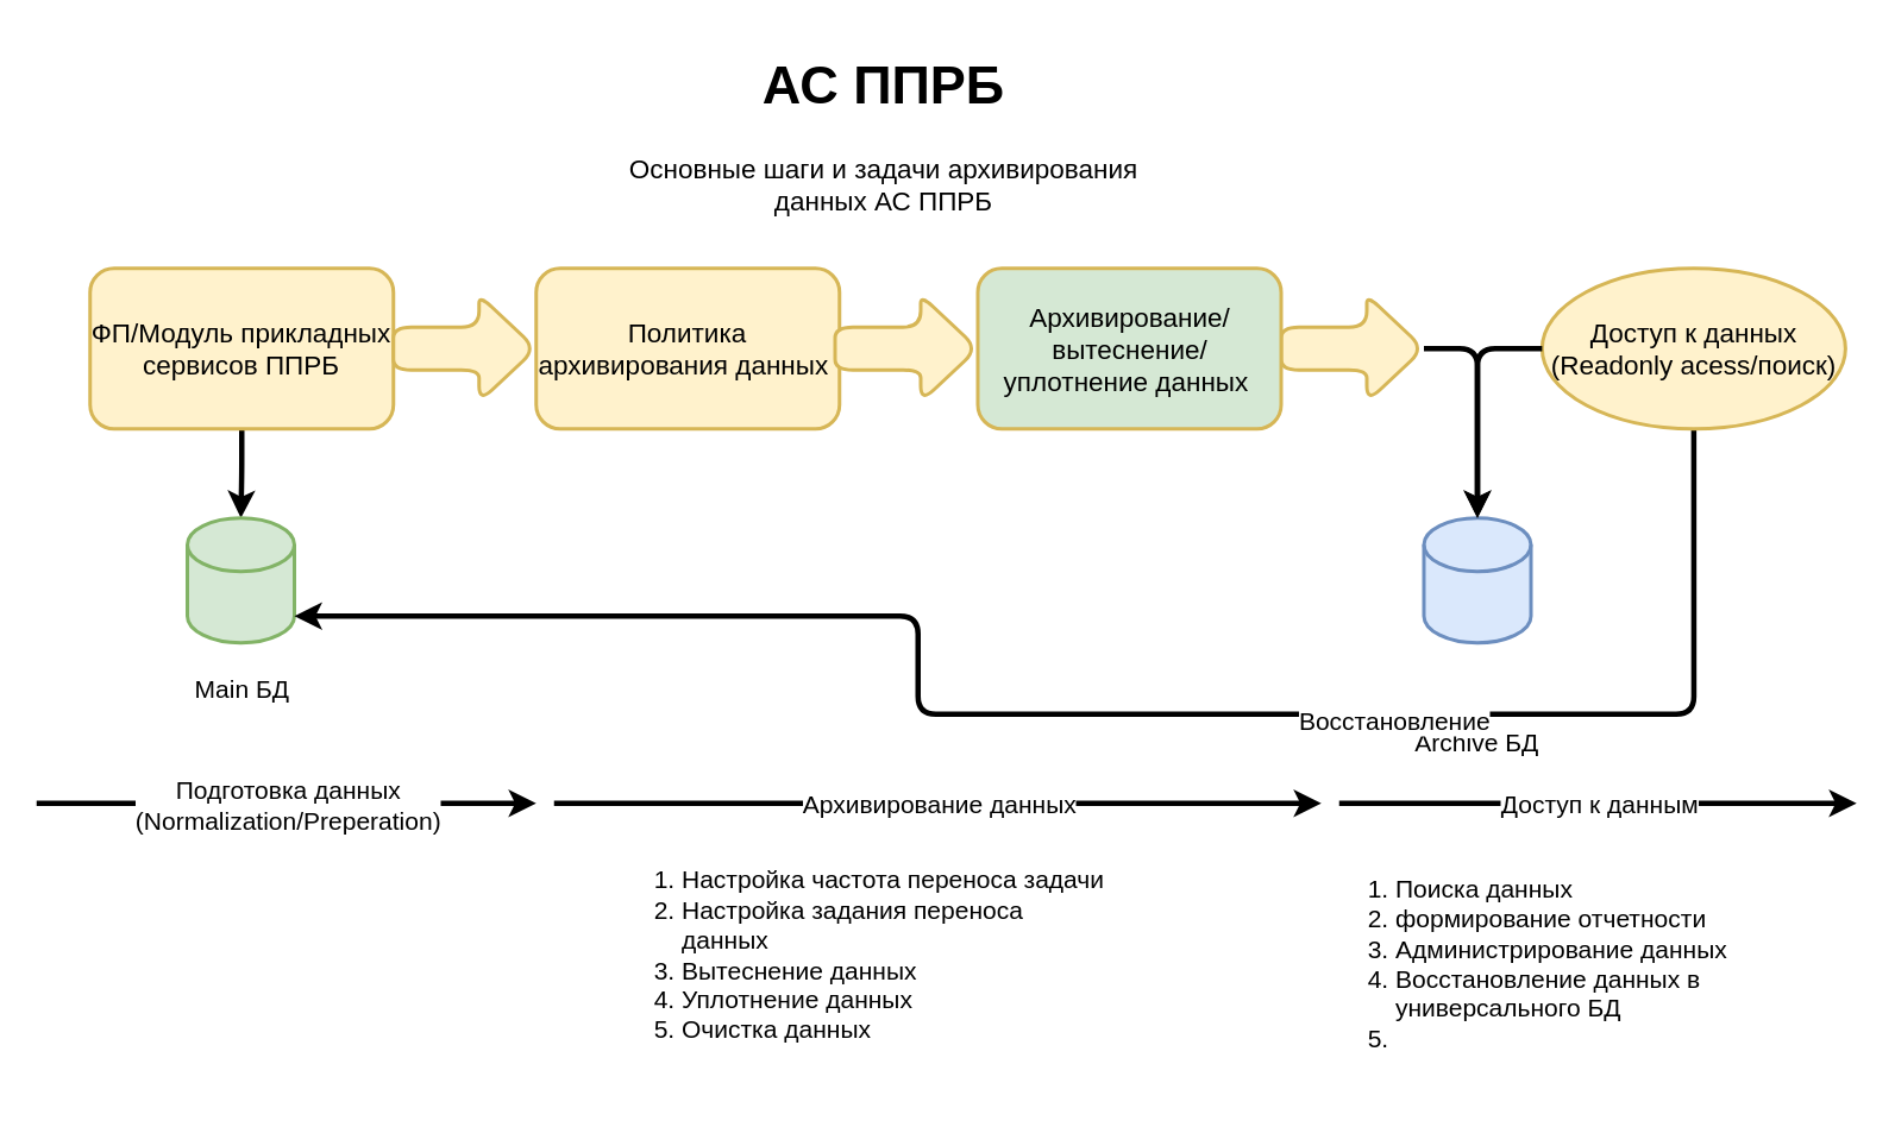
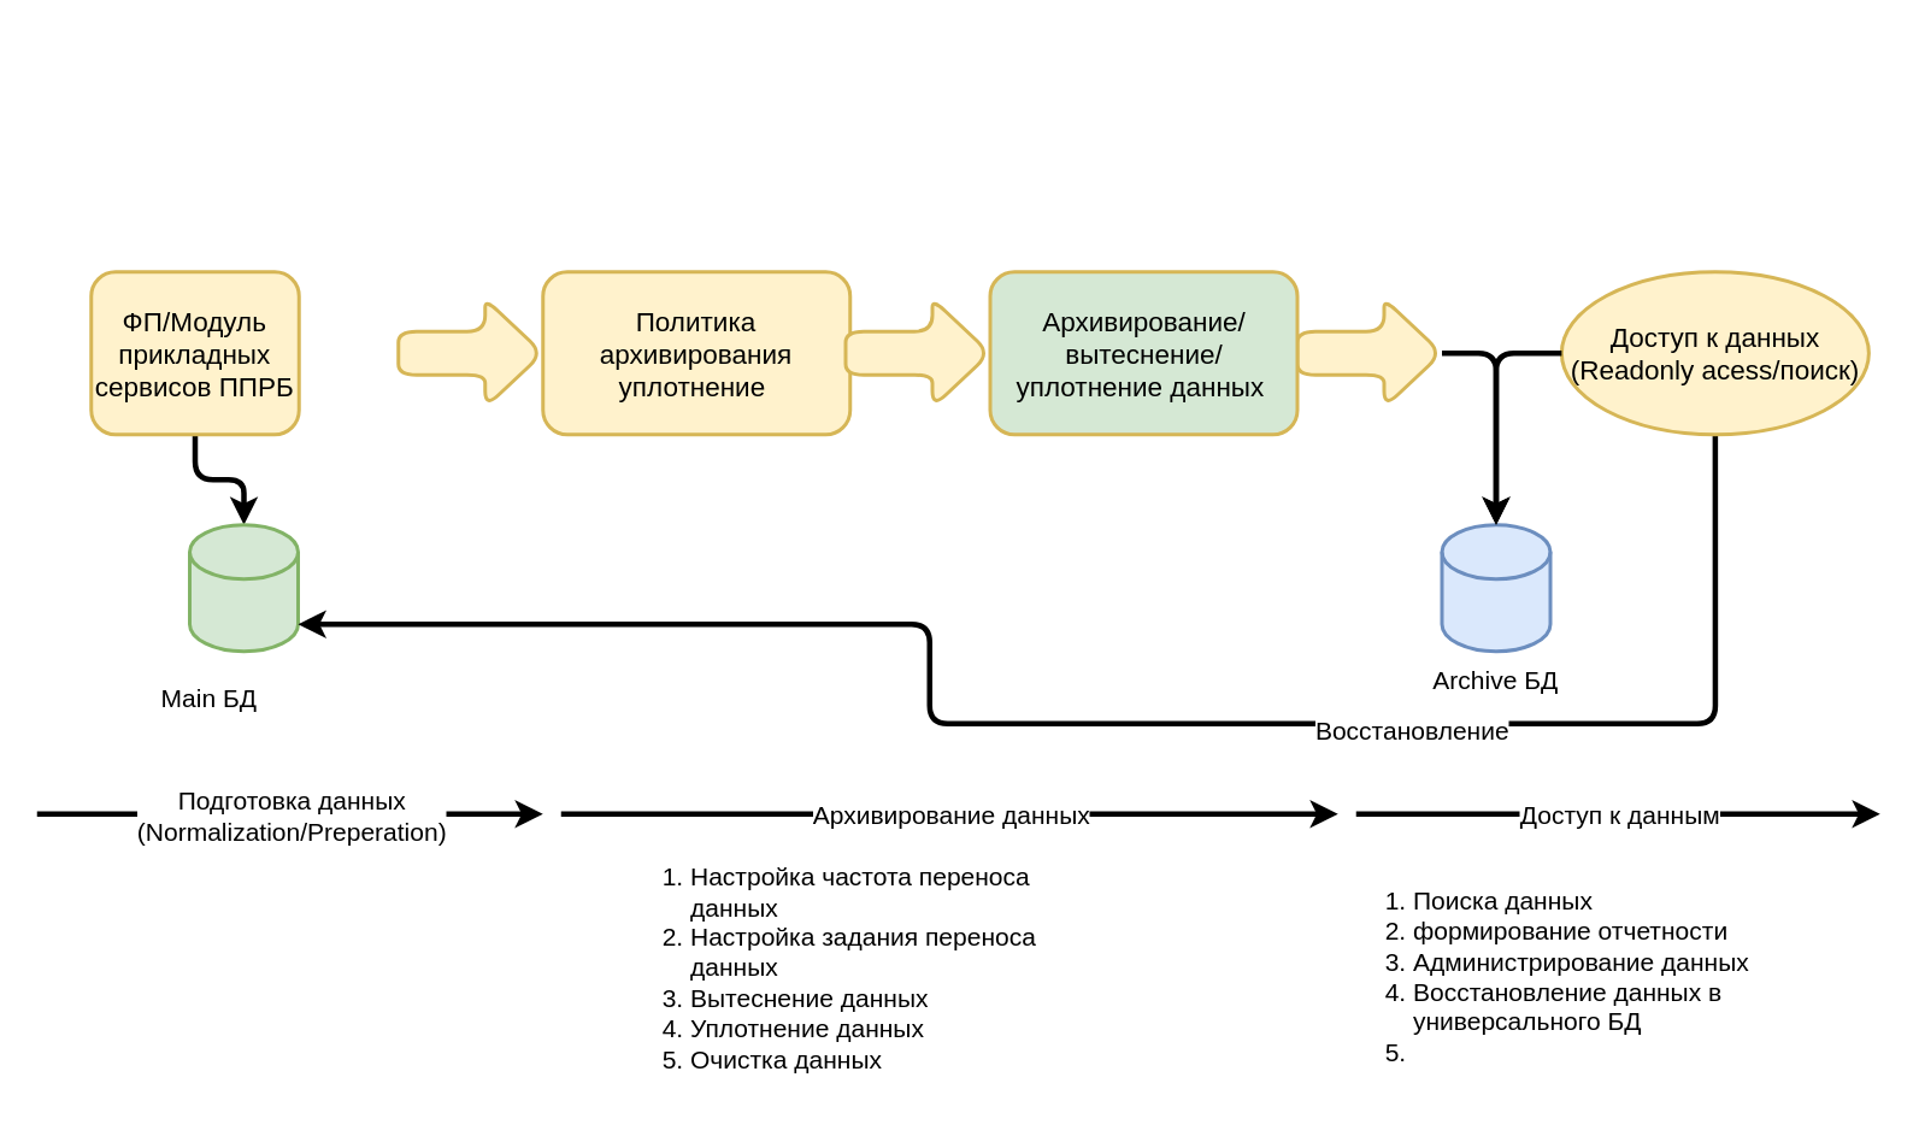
  <mxCell id="0" />
  <mxCell id="1" parent="0" />
  <mxCell id="2" value="" style="edgeStyle=orthogonalEdgeStyle;rounded=1;orthogonalLoop=1;jettySize=auto;html=1;fontSize=16;strokeWidth=3;" edge="1" parent="1" source="3" target="4"><mxGeometry relative="1" as="geometry" /></mxCell>
- <mxCell id="3" value="&lt;font style=&quot;font-size: 15px;&quot;&gt;ФП/Модуль прикладных сервисов ППРБ&lt;/font&gt;" style="rounded=1;whiteSpace=wrap;html=1;strokeWidth=2;fillColor=#fff2cc;strokeColor=#d6b656;" vertex="1" parent="1"><mxGeometry x="50" y="150" width="170" height="90" as="geometry" /></mxCell>
+ <mxCell id="3" value="&lt;font style=&quot;font-size: 15px;&quot;&gt;ФП/Модуль прикладных сервисов ППРБ&lt;/font&gt;" style="rounded=1;whiteSpace=wrap;html=1;strokeWidth=2;fillColor=#fff2cc;strokeColor=#d6b656;" vertex="1" parent="1"><mxGeometry x="50" y="150" width="115" height="90" as="geometry" /></mxCell>
  <mxCell id="4" value="" style="shape=cylinder3;whiteSpace=wrap;html=1;boundedLbl=1;backgroundOutline=1;size=15;fontSize=16;strokeWidth=2;fillColor=#d5e8d4;strokeColor=#82b366;" vertex="1" parent="1"><mxGeometry x="104.5" y="290" width="60" height="70" as="geometry" /></mxCell>
- <mxCell id="5" value="&lt;font style=&quot;font-size: 14px;&quot;&gt;Main БД&lt;/font&gt;" style="text;html=1;strokeColor=none;fillColor=none;align=center;verticalAlign=middle;whiteSpace=wrap;rounded=0;fontSize=16;" vertex="1" parent="1"><mxGeometry x="102.5" y="370" width="65" height="30" as="geometry" /></mxCell>
+ <mxCell id="5" value="&lt;font style=&quot;font-size: 14px;&quot;&gt;Main БД&lt;/font&gt;" style="text;html=1;strokeColor=none;fillColor=none;align=center;verticalAlign=middle;whiteSpace=wrap;rounded=0;fontSize=16;" vertex="1" parent="1"><mxGeometry x="82.5" y="370" width="65" height="30" as="geometry" /></mxCell>
  <mxCell id="6" value="" style="shape=singleArrow;whiteSpace=wrap;html=1;arrowWidth=0.4;arrowSize=0.4;fillColor=#fff2cc;strokeColor=#d6b656;rounded=1;strokeWidth=2;" vertex="1" parent="1"><mxGeometry x="220" y="165" width="80" height="60" as="geometry" /></mxCell>
  <mxCell id="7" value="" style="endArrow=classic;html=1;rounded=1;fontSize=14;strokeWidth=3;" edge="1" parent="1"><mxGeometry relative="1" as="geometry"><mxPoint x="20" y="450" as="sourcePoint" /><mxPoint x="300" y="450" as="targetPoint" /></mxGeometry></mxCell>
  <mxCell id="8" value="Подготовка данных&lt;br&gt;(Normalization/Preperation)" style="edgeLabel;resizable=0;html=1;align=center;verticalAlign=middle;fontSize=14;strokeWidth=2;" connectable="0" vertex="1" parent="7"><mxGeometry relative="1" as="geometry" /></mxCell>
- <mxCell id="9" value="&lt;font style=&quot;font-size: 15px;&quot;&gt;Политика архивирования данных&amp;nbsp;&lt;/font&gt;" style="rounded=1;whiteSpace=wrap;html=1;strokeWidth=2;fillColor=#fff2cc;strokeColor=#d6b656;" vertex="1" parent="1"><mxGeometry x="300" y="150" width="170" height="90" as="geometry" /></mxCell>
+ <mxCell id="9" value="&lt;font style=&quot;font-size: 15px;&quot;&gt;Политика архивирования уплотнение&amp;nbsp;&lt;/font&gt;" style="rounded=1;whiteSpace=wrap;html=1;strokeWidth=2;fillColor=#fff2cc;strokeColor=#d6b656;" vertex="1" parent="1"><mxGeometry x="300" y="150" width="170" height="90" as="geometry" /></mxCell>
  <mxCell id="10" value="" style="shape=cylinder3;whiteSpace=wrap;html=1;boundedLbl=1;backgroundOutline=1;size=15;fontSize=16;strokeWidth=2;fillColor=#dae8fc;strokeColor=#6c8ebf;" vertex="1" parent="1"><mxGeometry x="797.5" y="290" width="60" height="70" as="geometry" /></mxCell>
  <mxCell id="11" value="" style="edgeStyle=orthogonalEdgeStyle;rounded=1;orthogonalLoop=1;jettySize=auto;html=1;fontSize=14;strokeWidth=3;exitX=1;exitY=0.5;exitDx=0;exitDy=0;exitPerimeter=0;" edge="1" parent="1" source="16" target="10"><mxGeometry relative="1" as="geometry" /></mxCell>
  <mxCell id="12" value="" style="shape=singleArrow;whiteSpace=wrap;html=1;arrowWidth=0.4;arrowSize=0.4;fillColor=#fff2cc;strokeColor=#d6b656;rounded=1;strokeWidth=2;" vertex="1" parent="1"><mxGeometry x="467.5" y="165" width="80" height="60" as="geometry" /></mxCell>
- <mxCell id="13" value="&lt;span style=&quot;font-size: 14px;&quot;&gt;Archive БД&lt;/span&gt;" style="text;html=1;strokeColor=none;fillColor=none;align=center;verticalAlign=middle;whiteSpace=wrap;rounded=0;fontSize=16;" vertex="1" parent="1"><mxGeometry x="791.25" y="400" width="72.5" height="30" as="geometry" /></mxCell>
+ <mxCell id="13" value="&lt;span style=&quot;font-size: 14px;&quot;&gt;Archive БД&lt;/span&gt;" style="text;html=1;strokeColor=none;fillColor=none;align=center;verticalAlign=middle;whiteSpace=wrap;rounded=0;fontSize=16;" vertex="1" parent="1"><mxGeometry x="791.25" y="360" width="72.5" height="30" as="geometry" /></mxCell>
  <mxCell id="14" value="" style="endArrow=classic;html=1;rounded=1;fontSize=14;strokeWidth=3;" edge="1" parent="1"><mxGeometry relative="1" as="geometry"><mxPoint x="310" y="450" as="sourcePoint" /><mxPoint x="740" y="450" as="targetPoint" /></mxGeometry></mxCell>
  <mxCell id="15" value="Архивирование данных" style="edgeLabel;resizable=0;html=1;align=center;verticalAlign=middle;fontSize=14;strokeWidth=2;" connectable="0" vertex="1" parent="14"><mxGeometry relative="1" as="geometry" /></mxCell>
  <mxCell id="16" value="" style="shape=singleArrow;whiteSpace=wrap;html=1;arrowWidth=0.4;arrowSize=0.4;fillColor=#fff2cc;strokeColor=#d6b656;rounded=1;strokeWidth=2;" vertex="1" parent="1"><mxGeometry x="717.5" y="165" width="80" height="60" as="geometry" /></mxCell>
  <mxCell id="17" value="&lt;font style=&quot;font-size: 15px;&quot;&gt;Архивирование/вытеснение/уплотнение данных&amp;nbsp;&lt;/font&gt;" style="rounded=1;whiteSpace=wrap;html=1;strokeWidth=2;fillColor=#d5e8d4;strokeColor=#d6b656;" vertex="1" parent="1"><mxGeometry x="547.5" y="150" width="170" height="90" as="geometry" /></mxCell>
  <mxCell id="18" value="" style="edgeStyle=orthogonalEdgeStyle;rounded=1;orthogonalLoop=1;jettySize=auto;html=1;fontSize=14;strokeWidth=3;entryX=1;entryY=1;entryDx=0;entryDy=-15;entryPerimeter=0;" edge="1" parent="1" source="20" target="4"><mxGeometry relative="1" as="geometry"><mxPoint x="948.75" y="335" as="targetPoint" /><Array as="points"><mxPoint x="949" y="400" /><mxPoint x="514" y="400" /><mxPoint x="514" y="345" /></Array></mxGeometry></mxCell>
  <mxCell id="19" value="Восстановление" style="edgeLabel;html=1;align=center;verticalAlign=middle;resizable=0;points=[];fontSize=14;" vertex="1" connectable="0" parent="18"><mxGeometry x="-0.344" y="3" relative="1" as="geometry"><mxPoint as="offset" /></mxGeometry></mxCell>
  <mxCell id="20" value="&lt;font style=&quot;font-size: 15px;&quot;&gt;Доступ к данных (Readonly acess/поиск)&lt;/font&gt;" style="ellipse;whiteSpace=wrap;html=1;strokeWidth=2;fillColor=#fff2cc;strokeColor=#d6b656;" vertex="1" parent="1"><mxGeometry x="863.75" y="150" width="170" height="90" as="geometry" /></mxCell>
  <mxCell id="21" value="" style="edgeStyle=orthogonalEdgeStyle;rounded=1;orthogonalLoop=1;jettySize=auto;html=1;fontSize=14;strokeWidth=3;exitX=0;exitY=0.5;exitDx=0;exitDy=0;entryX=0.5;entryY=0;entryDx=0;entryDy=0;entryPerimeter=0;" edge="1" parent="1" source="20" target="10"><mxGeometry relative="1" as="geometry"><mxPoint x="807.5" y="205" as="sourcePoint" /><mxPoint x="830" y="260" as="targetPoint" /></mxGeometry></mxCell>
  <mxCell id="22" value="" style="endArrow=classic;html=1;rounded=1;fontSize=14;strokeWidth=3;" edge="1" parent="1"><mxGeometry relative="1" as="geometry"><mxPoint x="750" y="450" as="sourcePoint" /><mxPoint x="1040" y="450" as="targetPoint" /></mxGeometry></mxCell>
  <mxCell id="23" value="Доступ к данным" style="edgeLabel;resizable=0;html=1;align=center;verticalAlign=middle;fontSize=14;strokeWidth=2;" connectable="0" vertex="1" parent="22"><mxGeometry relative="1" as="geometry" /></mxCell>
- <mxCell id="24" value="&lt;h1&gt;АС ППРБ&lt;/h1&gt;&lt;div&gt;Основные шаги и задачи архивирования данных АС ППРБ&lt;/div&gt;" style="text;html=1;strokeColor=none;fillColor=none;spacing=5;spacingTop=-20;whiteSpace=wrap;overflow=hidden;rounded=0;fontSize=15;align=center;" vertex="1" parent="1"><mxGeometry x="340" y="20" width="310" height="110" as="geometry" /></mxCell>
- <mxCell id="25" value="&lt;ol style=&quot;font-size: 14px;&quot;&gt;&lt;li&gt;Настройка частота переноса задачи&lt;/li&gt;&lt;li&gt;Настройка задания переноса данных&lt;/li&gt;&lt;li&gt;Вытеснение данных&lt;br&gt;&lt;/li&gt;&lt;li&gt;Уплотнение данных&lt;/li&gt;&lt;li&gt;Очистка данных&lt;/li&gt;&lt;/ol&gt;" style="text;html=1;strokeColor=none;fillColor=none;align=left;verticalAlign=middle;whiteSpace=wrap;rounded=0;" vertex="1" parent="1"><mxGeometry x="340" y="465" width="280" height="140" as="geometry" /></mxCell>
+ <mxCell id="25" value="&lt;ol style=&quot;font-size: 14px;&quot;&gt;&lt;li&gt;Настройка частота переноса данных&lt;/li&gt;&lt;li&gt;Настройка задания переноса данных&lt;/li&gt;&lt;li&gt;Вытеснение данных&lt;br&gt;&lt;/li&gt;&lt;li&gt;Уплотнение данных&lt;/li&gt;&lt;li&gt;Очистка данных&lt;/li&gt;&lt;/ol&gt;" style="text;html=1;strokeColor=none;fillColor=none;align=left;verticalAlign=middle;whiteSpace=wrap;rounded=0;" vertex="1" parent="1"><mxGeometry x="340" y="465" width="280" height="140" as="geometry" /></mxCell>
  <mxCell id="26" value="&lt;ol style=&quot;font-size: 14px;&quot;&gt;&lt;li&gt;Поиска данных&lt;/li&gt;&lt;li&gt;формирование отчетности&amp;nbsp;&lt;/li&gt;&lt;li&gt;Администрирование данных&lt;/li&gt;&lt;li&gt;Восстановление данных в универсального БД&lt;/li&gt;&lt;li&gt;&lt;br&gt;&lt;/li&gt;&lt;/ol&gt;" style="text;html=1;strokeColor=none;fillColor=none;align=left;verticalAlign=middle;whiteSpace=wrap;rounded=0;" vertex="1" parent="1"><mxGeometry x="740" y="470" width="300" height="140" as="geometry" /></mxCell>
